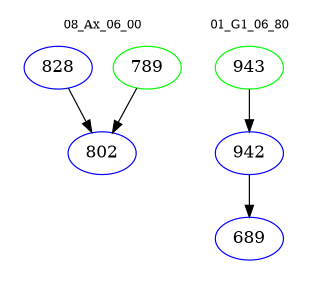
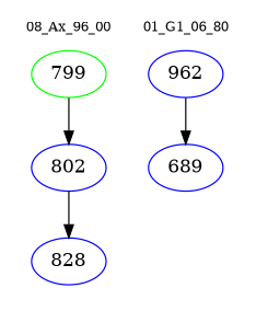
  digraph {
    node [color=blue]
    edge [color=black]
-   n1 [color=green label=789]
+   n1 [color=green label=799]
    n2 [label=802]
    n3 [label=828]
-   n4 [color=green label=943]
-   n5 [label=942]
+   n5 [label=962]
    n6 [label=689]
    subgraph cluster_1 {
      color=white
      fontsize=10
-     label="08_Ax_06_00"
+     label="08_Ax_96_00"
      n1
      n2
      n3
    }
    subgraph cluster_2 {
      color=white
      fontsize=10
      label="01_G1_06_80"
-     n4
      n5
      n6
    }
    n1 -> n2
-   n3 -> n2
-   n4 -> n5
+   n2 -> n3
    n5 -> n6
  }
